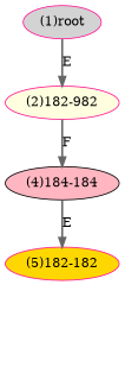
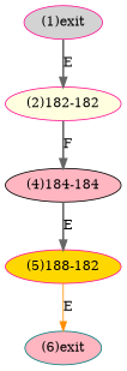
  digraph {
    node [color=deeppink fillcolor=lightpink style=filled]
    edge [color=gray40 style=bold]
-   n1 [fillcolor=lightgrey label="(1)root"]
-   n2 [fillcolor=lightyellow label="(2)182-982"]
+   n1 [fillcolor=lightgrey label="(1)exit"]
+   n2 [fillcolor=lightyellow label="(2)182-182"]
    n3 [color=black label="(4)184-184"]
-   n4 [fillcolor=gold label="(5)182-182"]
+   n4 [fillcolor=gold label="(5)188-182"]
+   n5 [color=teal label="(6)exit"]
    n1 -> n2 [label=E]
    n2 -> n3 [label=F]
    n3 -> n4 [label=E]
+   n4 -> n5 [color=darkorange label=E style=solid]
  }
